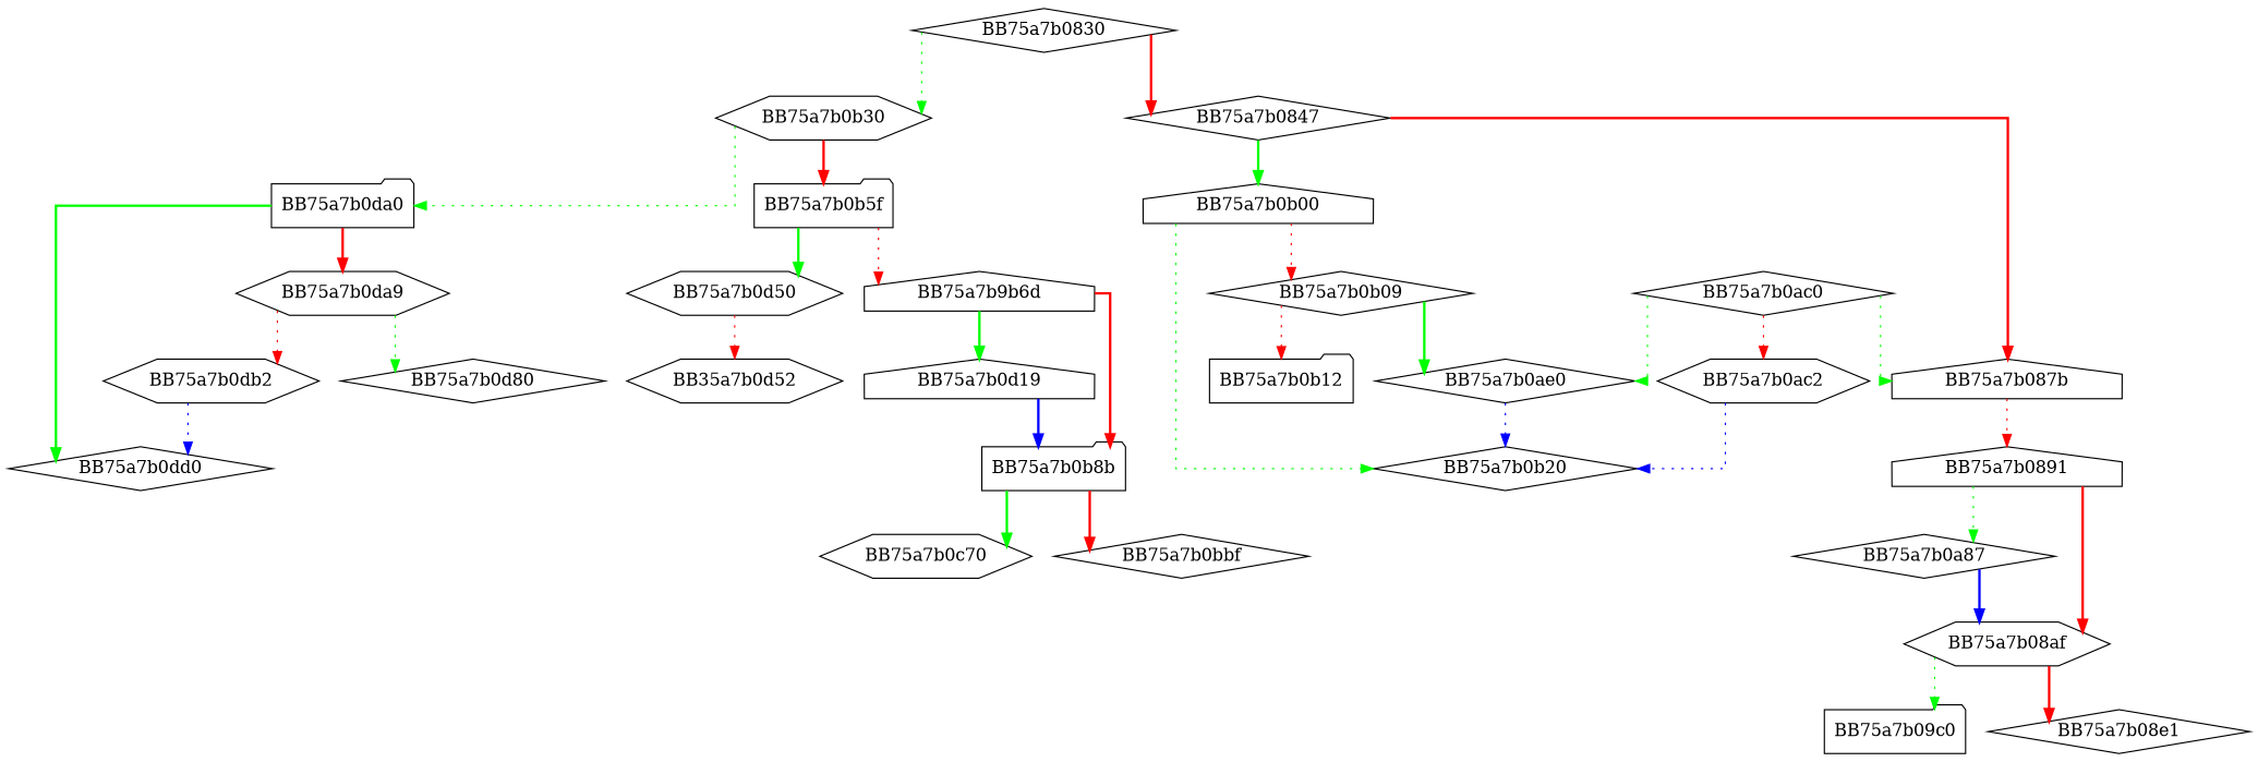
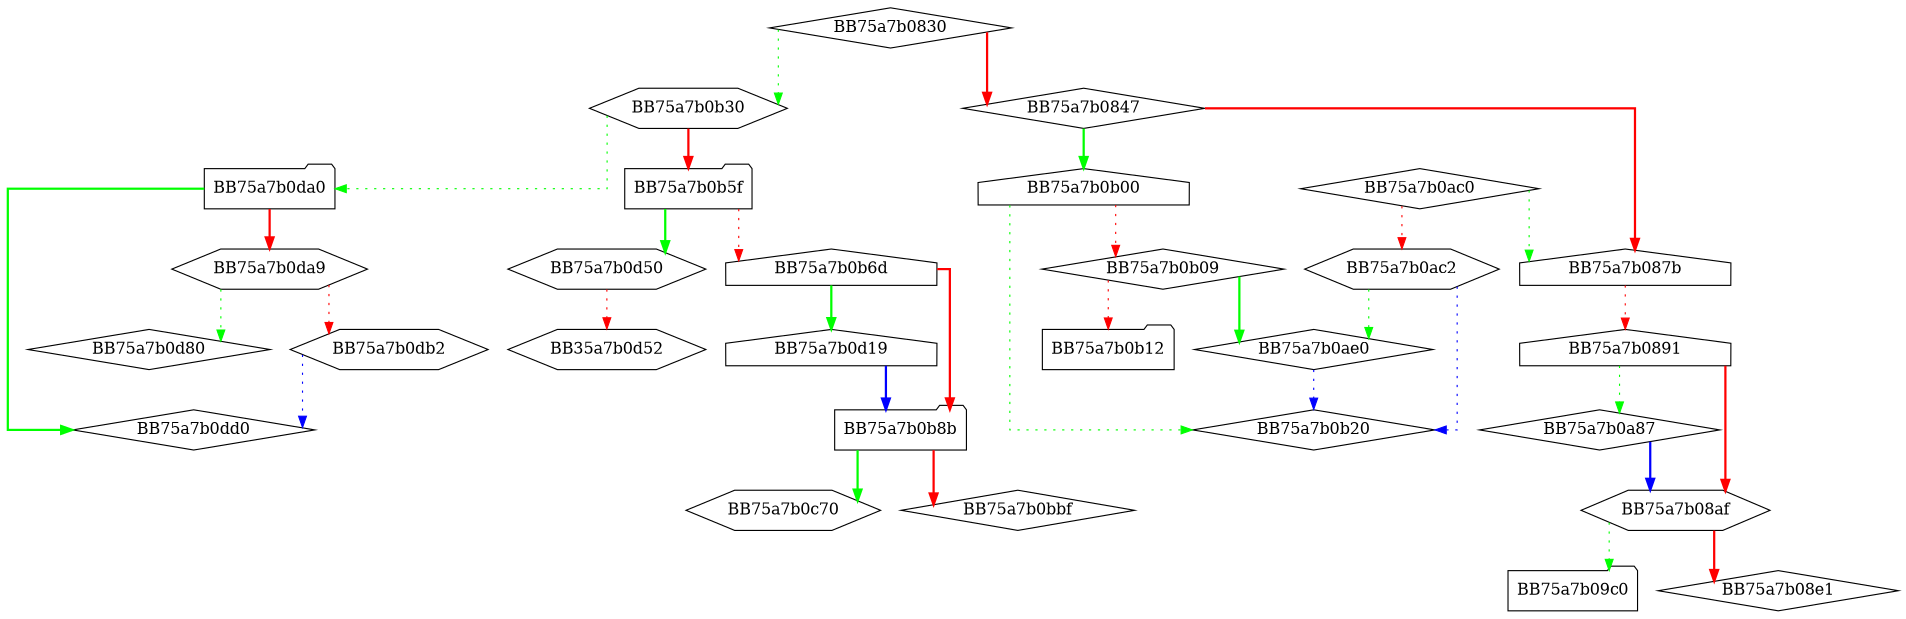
  digraph {
    splines=ortho
    node [shape=diamond]
    edge [color=red style=dotted]
    BB75a7b0b30 [shape=hexagon]
    BB75a7b0830
    BB75a7b0847
    BB75a7b0da0 [shape=folder]
    BB75a7b0b5f [shape=folder]
    BB75a7b0b00 [shape=house]
    BB75a7b087b [shape=house]
    BB75a7b0dd0
    BB75a7b0da9 [shape=hexagon]
    BB75a7b0d50 [shape=hexagon]
-   BB75a7b0b6d [shape=house label=BB75a7b9b6d]
+   BB75a7b0b6d [shape=house]
    BB75a7b0b20
    BB75a7b0b09
    BB75a7b0891 [shape=house]
    BB75a7b0ae0
    BB75a7b0b12 [shape=folder]
    BB75a7b0ac0
    BB75a7b0ac2 [shape=hexagon]
    BB75a7b0a87
    BB75a7b08af [shape=hexagon]
    BB75a7b09c0 [shape=folder]
    BB75a7b08e1
    BB75a7b0d80
    BB75a7b0db2 [shape=hexagon]
    n25 [label=BB35a7b0d52 shape=hexagon]
    BB75a7b0d19 [shape=house]
    BB75a7b0b8b [shape=folder]
    BB75a7b0c70 [shape=hexagon]
    BB75a7b0bbf
    BB75a7b0b30 -> BB75a7b0da0 [color=green]
    BB75a7b0b30 -> BB75a7b0b5f [style=bold]
    BB75a7b0830 -> BB75a7b0b30 [color=green]
    BB75a7b0830 -> BB75a7b0847 [style=bold]
    BB75a7b0847 -> BB75a7b0b00 [color=green style=bold]
    BB75a7b0847 -> BB75a7b087b [style=bold]
    BB75a7b0da0 -> BB75a7b0dd0 [color=green style=bold]
    BB75a7b0da0 -> BB75a7b0da9 [style=bold]
    BB75a7b0b5f -> BB75a7b0d50 [color=green style=bold]
    BB75a7b0b5f -> BB75a7b0b6d
    BB75a7b0b00 -> BB75a7b0b20 [color=green]
    BB75a7b0b00 -> BB75a7b0b09
    BB75a7b087b -> BB75a7b0891
    BB75a7b0da9 -> BB75a7b0d80 [color=green]
    BB75a7b0da9 -> BB75a7b0db2
    BB75a7b0d50 -> n25
    BB75a7b0b6d -> BB75a7b0d19 [color=green style=bold]
    BB75a7b0b6d -> BB75a7b0b8b [style=bold]
    BB75a7b0b09 -> BB75a7b0ae0 [color=green style=bold]
    BB75a7b0b09 -> BB75a7b0b12
    BB75a7b0891 -> BB75a7b0a87 [color=green]
    BB75a7b0891 -> BB75a7b08af [style=bold]
    BB75a7b0ae0 -> BB75a7b0b20 [color=blue]
    BB75a7b0ac0 -> BB75a7b087b [color=green]
-   BB75a7b0ac0 -> BB75a7b0ae0 [color=green]
+   BB75a7b0ac2 -> BB75a7b0ae0 [color=green]
    BB75a7b0ac0 -> BB75a7b0ac2
    BB75a7b0ac2 -> BB75a7b0b20 [color=blue]
    BB75a7b0a87 -> BB75a7b08af [color=blue style=bold]
    BB75a7b08af -> BB75a7b09c0 [color=green]
    BB75a7b08af -> BB75a7b08e1 [style=bold]
    BB75a7b0db2 -> BB75a7b0dd0 [color=blue]
    BB75a7b0d19 -> BB75a7b0b8b [color=blue style=bold]
    BB75a7b0b8b -> BB75a7b0c70 [color=green style=bold]
    BB75a7b0b8b -> BB75a7b0bbf [style=bold]
  }
